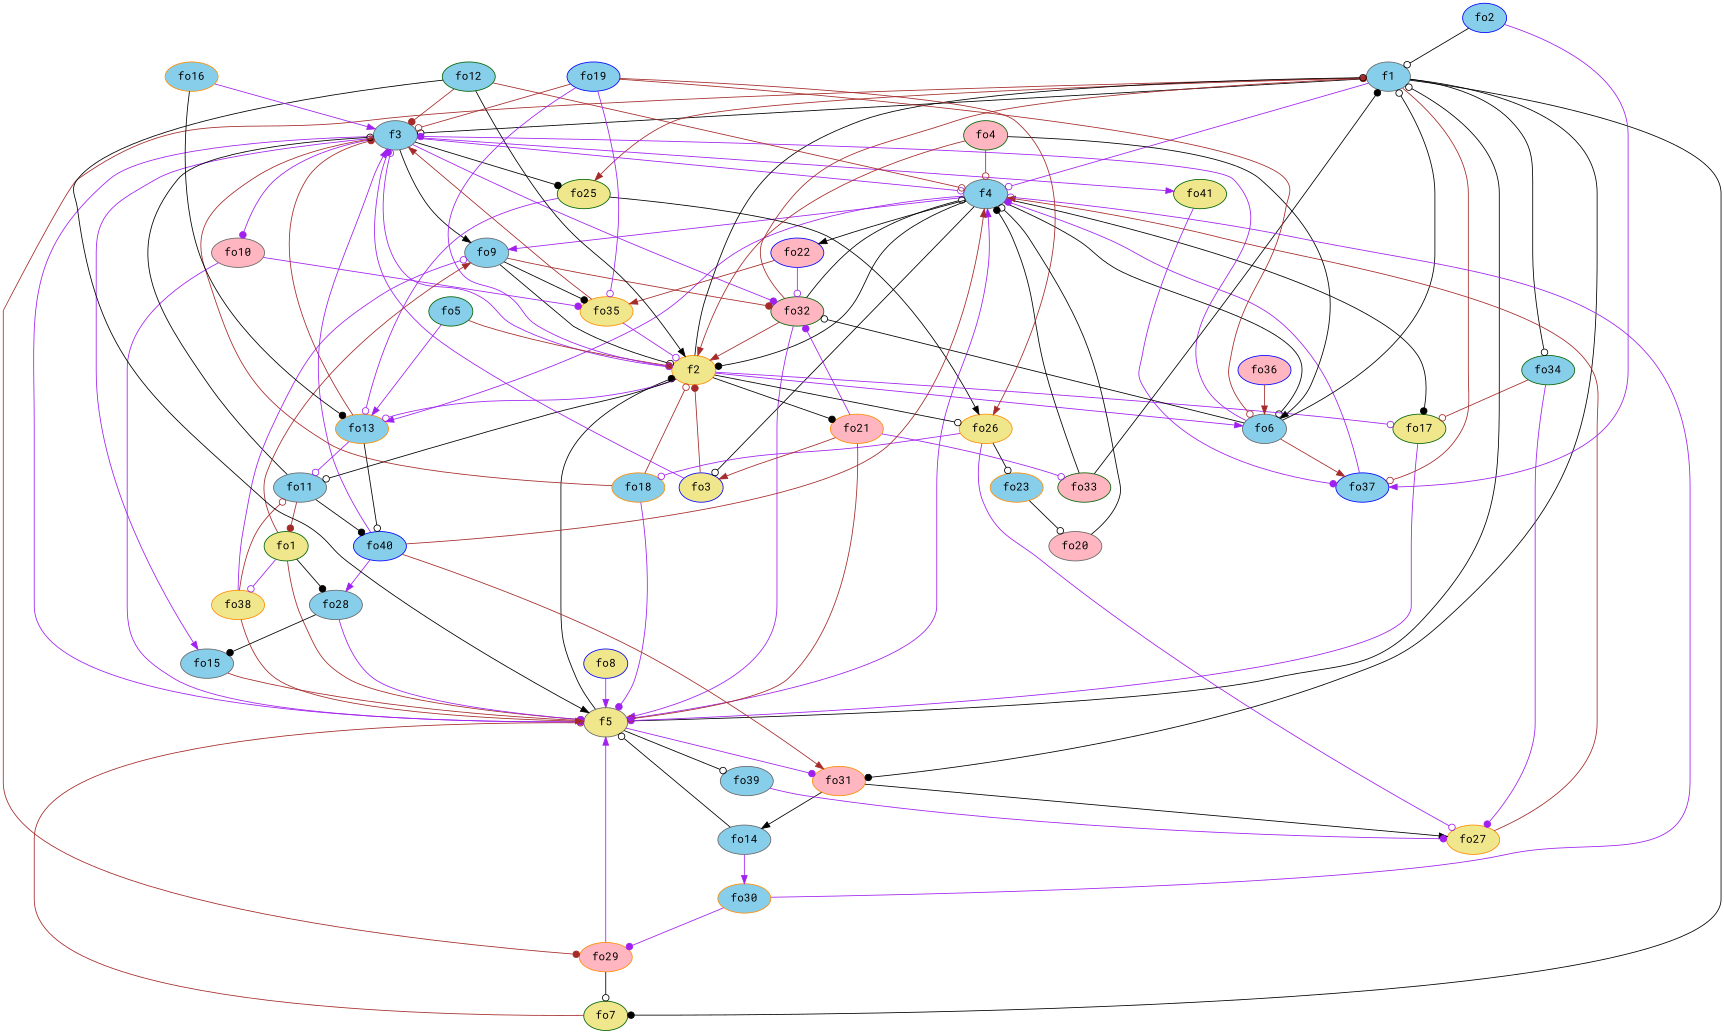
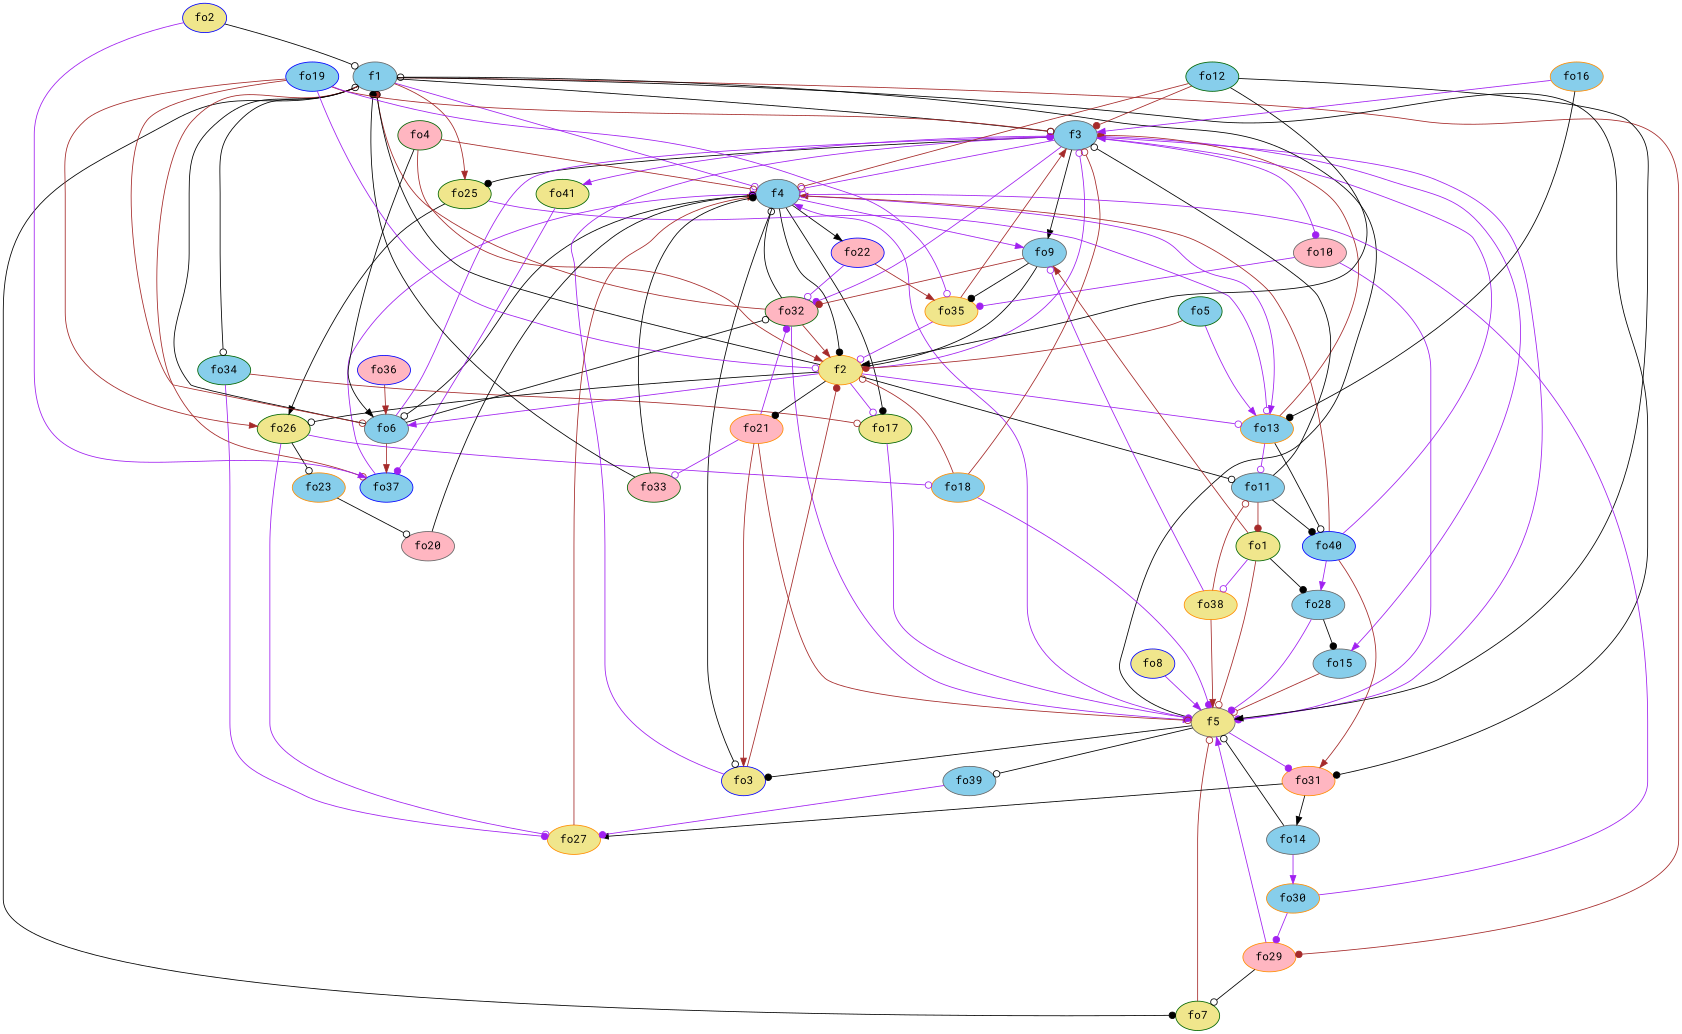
  strict digraph {
    fontname="Roboto Mono"
    node [color=gray40 fillcolor=skyblue fontname="Roboto Mono" style=filled]
    edge [arrowhead=odot color=purple fontname="Roboto Mono" weight=2]
    f1
    f3
    f4
    fo7 [color=darkgreen fillcolor=khaki]
    fo25 [color=darkgreen fillcolor=khaki]
    fo29 [color=darkorange fillcolor=lightpink]
    fo31 [color=darkorange fillcolor=lightpink]
    fo34 [color=darkgreen]
    fo37 [color=blue]
    f5 [fillcolor=khaki]
    fo9
    fo10 [fillcolor=lightpink]
    fo15
    fo32 [color=darkgreen fillcolor=lightpink]
    fo41 [color=darkgreen fillcolor=khaki]
    f2 [color=darkorange fillcolor=khaki]
    fo6
    fo13 [color=darkorange]
    fo17 [color=darkgreen fillcolor=khaki]
    fo3 [color=blue fillcolor=khaki]
    fo22 [color=blue fillcolor=lightpink]
-   fo26 [color=darkorange fillcolor=khaki]
+   fo26 [color=darkgreen fillcolor=khaki]
    fo14
    fo27 [color=darkorange fillcolor=khaki]
    fo11
    fo21 [color=darkorange fillcolor=lightpink]
    fo1 [color=darkgreen fillcolor=khaki]
    fo40 [color=blue]
    fo33 [color=darkgreen fillcolor=lightpink]
    fo18 [color=darkorange]
    fo23 [color=darkorange]
    fo39
    fo35 [color=darkorange fillcolor=khaki]
    fo28
    fo38 [color=darkorange fillcolor=khaki]
-   fo2 [color=blue]
+   fo2 [color=blue fillcolor=khaki]
    fo4 [color=darkgreen fillcolor=lightpink]
    fo5 [color=darkgreen]
    fo8 [color=blue fillcolor=khaki]
    fo12 [color=darkgreen]
    fo30 [color=darkorange]
    fo16 [color=darkorange]
    fo19 [color=blue]
    fo20 [fillcolor=lightpink]
    fo36 [color=blue fillcolor=lightpink]
    f1 -> f3 [color=black]
    f1 -> f4
    f1 -> fo7 [arrowhead=dot color=black]
    f1 -> fo25 [arrowhead=normal color=brown]
    f1 -> fo29 [arrowhead=dot color=brown]
    f1 -> fo31 [arrowhead=dot color=black]
    f1 -> fo34 [color=black]
    f1 -> fo37 [color=brown]
    f3 -> f4
    f3 -> fo25 [arrowhead=dot color=black]
    f3 -> f5 [arrowhead=dot]
    f3 -> fo9 [arrowhead=normal color=black]
    f3 -> fo10 [arrowhead=dot]
    f3 -> fo15 [arrowhead=normal]
    f3 -> fo32 [arrowhead=dot]
    f3 -> fo41 [arrowhead=normal]
    f4 -> fo9 [arrowhead=normal]
    f4 -> f2 [arrowhead=dot color=black]
    f4 -> fo6 [color=black]
    f4 -> fo13 [arrowhead=normal]
    f4 -> fo17 [arrowhead=dot color=black]
    f4 -> fo3 [color=black]
    f4 -> fo22 [arrowhead=normal color=black]
    fo7 -> f5 [color=brown]
    fo25 -> fo13
    fo25 -> fo26 [arrowhead=normal color=black]
    fo29 -> fo7 [color=black]
    fo29 -> f5 [arrowhead=normal]
    fo31 -> fo14 [arrowhead=normal color=black]
    fo31 -> fo27 [arrowhead=normal color=black]
    fo34 -> fo17 [color=brown]
    fo34 -> fo27 [arrowhead=dot]
    fo37 -> f4 [arrowhead=dot]
    f5 -> f1 [color=black]
    f5 -> f4 [arrowhead=normal]
    f5 -> fo31 [arrowhead=dot]
-   f5 -> f2 [arrowhead=dot color=black]
+   f5 -> fo3 [arrowhead=dot color=black]
    f5 -> fo39 [color=black]
    fo9 -> fo32 [arrowhead=dot color=brown]
    fo9 -> f2 [color=black]
    fo9 -> fo35 [arrowhead=dot color=black]
    fo10 -> f5 [arrowhead=dot]
    fo10 -> fo35 [arrowhead=dot]
    fo15 -> f5 [color=brown]
    fo32 -> f1 [arrowhead=dot color=brown]
    fo32 -> f4 [color=black]
    fo32 -> f5 [arrowhead=normal]
    fo32 -> f2 [arrowhead=normal color=brown]
    fo41 -> fo37 [arrowhead=dot]
    f2 -> f1 [color=black]
    f2 -> f3
    f2 -> fo6 [arrowhead=normal]
    f2 -> fo13
    f2 -> fo17
    f2 -> fo26 [color=black]
    f2 -> fo11 [color=black]
    f2 -> fo21 [arrowhead=dot color=black]
    fo6 -> f1 [color=black]
    fo6 -> f3 [arrowhead=dot]
    fo6 -> fo37 [arrowhead=normal color=brown]
    fo6 -> fo32 [color=black]
    fo13 -> f3 [arrowhead=dot color=brown]
    fo13 -> fo11
    fo13 -> fo40 [color=black]
    fo17 -> f5 [arrowhead=dot]
    fo3 -> f3 [arrowhead=dot]
    fo3 -> f2 [arrowhead=dot color=brown]
    fo22 -> fo32
    fo22 -> fo35 [arrowhead=normal color=brown]
    fo26 -> fo27
    fo26 -> fo18
    fo26 -> fo23 [color=black]
    fo14 -> f5 [color=black]
    fo14 -> fo30 [arrowhead=normal]
    fo27 -> f4 [arrowhead=normal color=brown]
    fo11 -> f3 [color=black]
    fo11 -> fo1 [arrowhead=dot color=brown]
    fo11 -> fo40 [arrowhead=dot color=black]
    fo21 -> f5 [color=brown]
    fo21 -> fo32 [arrowhead=dot]
    fo21 -> fo3 [arrowhead=normal color=brown]
    fo21 -> fo33
    fo1 -> f5 [color=brown]
    fo1 -> fo9 [arrowhead=normal color=brown]
    fo1 -> fo28 [arrowhead=dot color=black]
    fo1 -> fo38
    fo40 -> f3 [arrowhead=normal]
    fo40 -> f4 [arrowhead=normal color=brown]
    fo40 -> fo31 [arrowhead=normal color=brown]
    fo40 -> fo28 [arrowhead=normal]
    fo33 -> f1 [arrowhead=dot color=black]
    fo33 -> f4 [arrowhead=dot color=black]
    fo18 -> f3 [color=brown]
    fo18 -> f5 [arrowhead=dot]
    fo18 -> f2 [color=brown]
    fo23 -> fo20 [color=black]
    fo39 -> fo27 [arrowhead=dot]
    fo35 -> f3 [arrowhead=normal color=brown]
    fo35 -> f2
    fo28 -> f5 [arrowhead=dot]
    fo28 -> fo15 [arrowhead=dot color=black]
    fo38 -> f5 [arrowhead=normal color=brown]
    fo38 -> fo9
    fo38 -> fo11 [color=brown]
    fo2 -> f1 [color=black]
    fo2 -> fo37 [arrowhead=normal]
    fo4 -> f4 [color=brown]
    fo4 -> f2 [arrowhead=normal color=brown]
    fo4 -> fo6 [arrowhead=normal color=black]
    fo5 -> f2 [arrowhead=dot color=brown]
    fo5 -> fo13 [arrowhead=normal]
    fo8 -> f5 [arrowhead=normal]
    fo12 -> f3 [arrowhead=dot color=brown]
    fo12 -> f4 [color=brown]
    fo12 -> f5 [arrowhead=normal color=black]
    fo12 -> f2 [arrowhead=normal color=black]
    fo30 -> f4
    fo30 -> fo29 [arrowhead=dot]
    fo16 -> f3 [arrowhead=normal]
    fo16 -> fo13 [arrowhead=dot color=black]
    fo19 -> f3 [color=brown]
    fo19 -> f2
    fo19 -> fo6 [color=brown]
    fo19 -> fo26 [arrowhead=normal color=brown]
    fo19 -> fo35
    fo20 -> f4 [color=black]
    fo36 -> fo6 [arrowhead=normal color=brown]
  }
